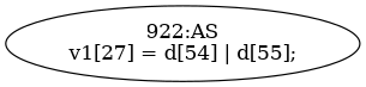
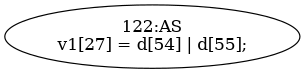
  strict digraph {
    rankdir=LR
-   n1 [ast="<pyverilog.vparser.ast.Assign object at 0x7fee23004110>" def_var="['v1']" fillcolor=white label="922:AS\nv1[27] = d[54] | d[55];" statements="[]" style=filled typ=Assign use_var="['d', 'd']"]
+   n1 [ast="<pyverilog.vparser.ast.Assign object at 0x7fee23004110>" def_var="['v1']" fillcolor=white label="122:AS\nv1[27] = d[54] | d[55];" statements="[]" style=filled typ=Assign use_var="['d', 'd']"]
  }
